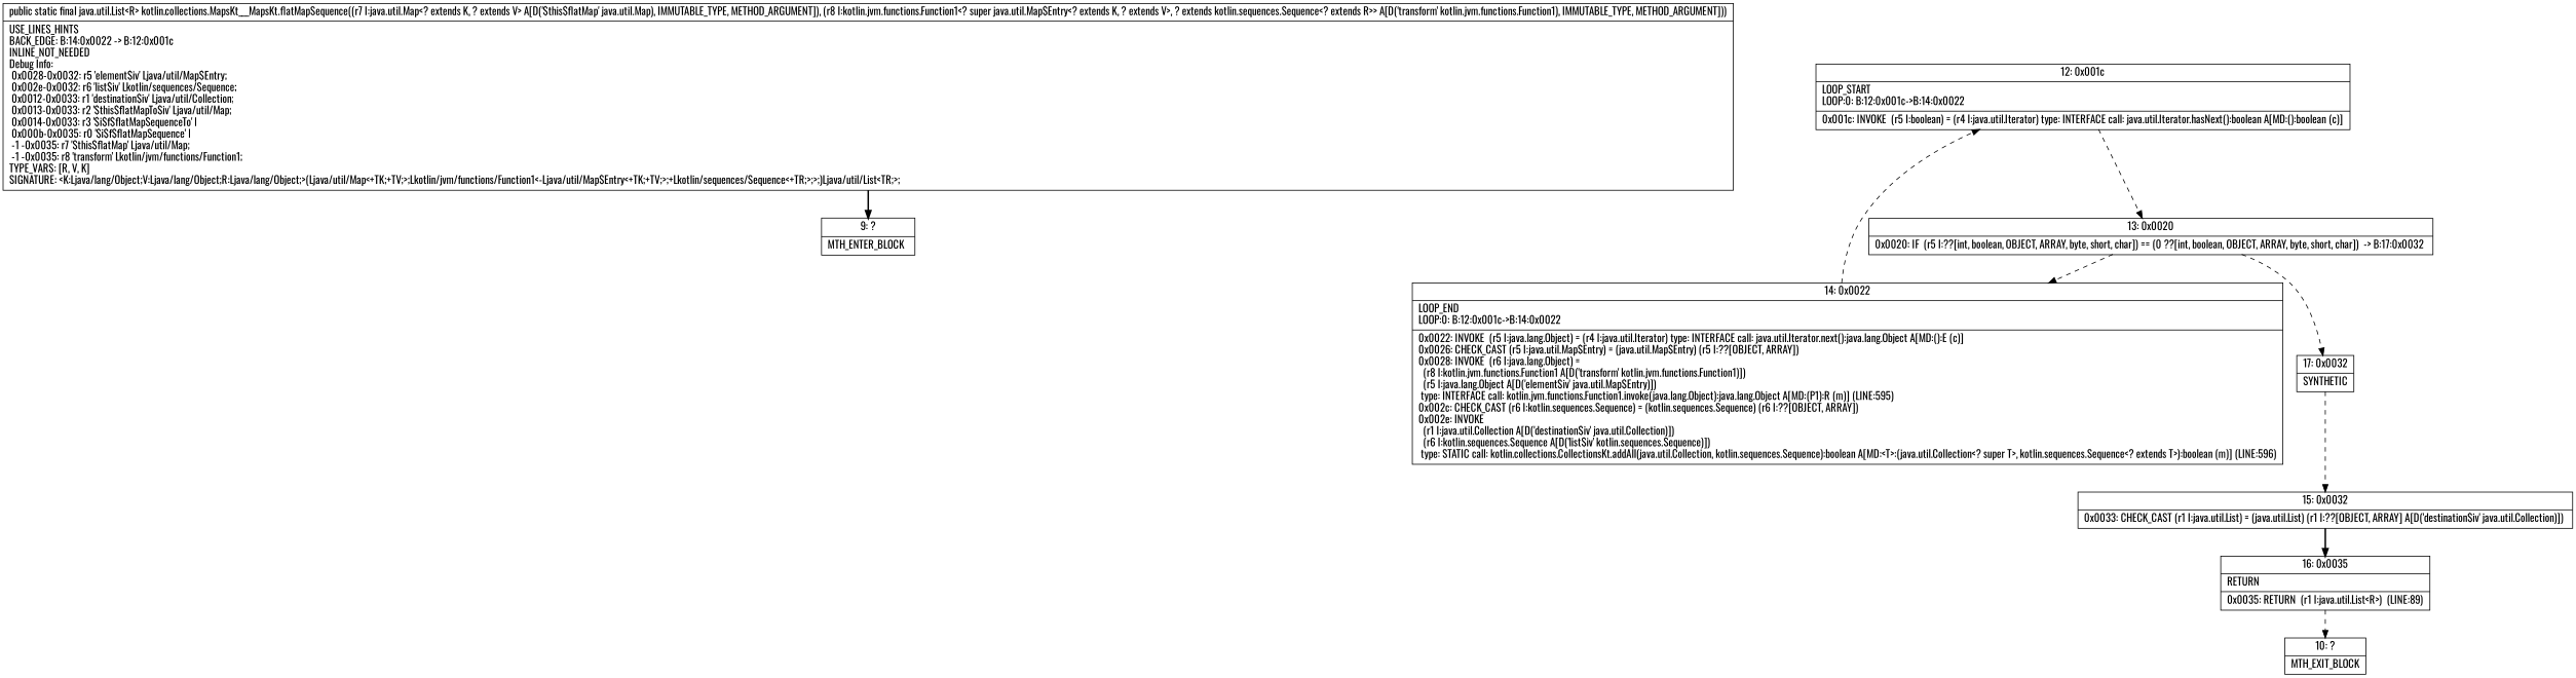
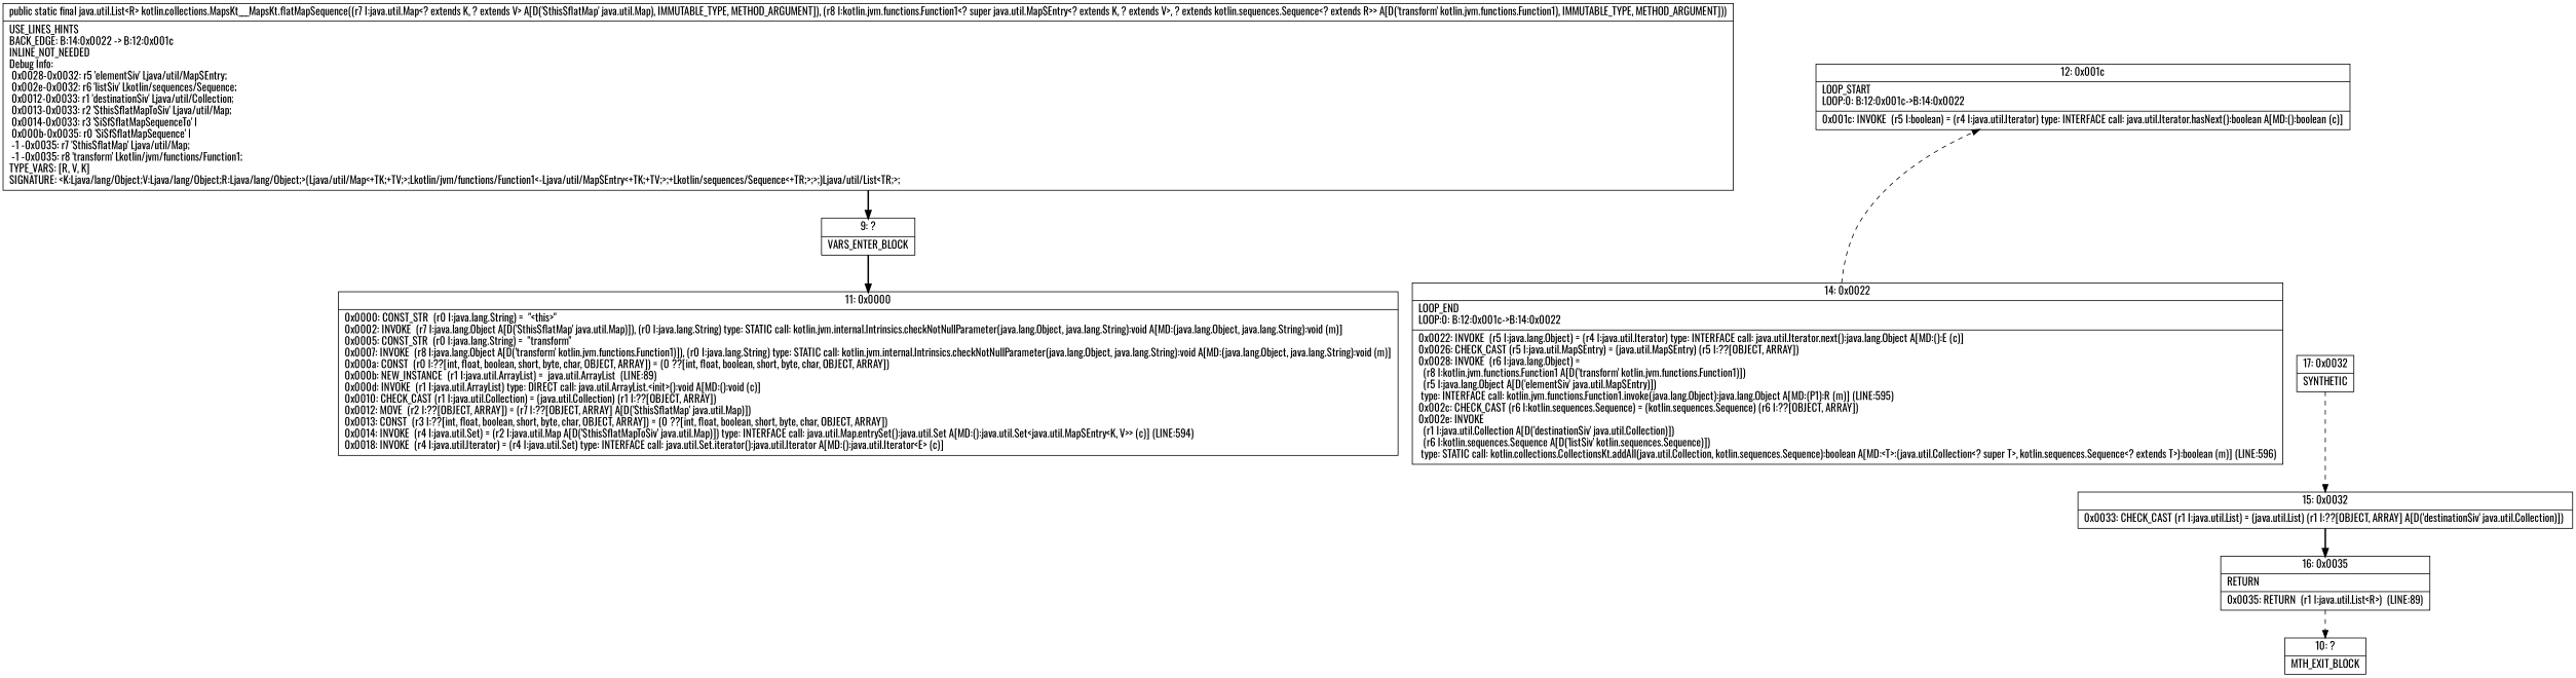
  digraph {
    fontname=Oswald
    node [fontname=Oswald shape=record]
    edge [fontname=Oswald style=dashed]
-   n1 [label="{9\:\ ?|MTH_ENTER_BLOCK\l}"]
+   n1 [label="{9\:\ ?|VARS_ENTER_BLOCK\l}"]
+   n2 [label="{11\:\ 0x0000|0x0000: CONST_STR  (r0 I:java.lang.String) =  \"\<this\>\" \l0x0002: INVOKE  (r7 I:java.lang.Object A[D('$this$flatMap' java.util.Map)]), (r0 I:java.lang.String) type: STATIC call: kotlin.jvm.internal.Intrinsics.checkNotNullParameter(java.lang.Object, java.lang.String):void A[MD:(java.lang.Object, java.lang.String):void (m)]\l0x0005: CONST_STR  (r0 I:java.lang.String) =  \"transform\" \l0x0007: INVOKE  (r8 I:java.lang.Object A[D('transform' kotlin.jvm.functions.Function1)]), (r0 I:java.lang.String) type: STATIC call: kotlin.jvm.internal.Intrinsics.checkNotNullParameter(java.lang.Object, java.lang.String):void A[MD:(java.lang.Object, java.lang.String):void (m)]\l0x000a: CONST  (r0 I:??[int, float, boolean, short, byte, char, OBJECT, ARRAY]) = (0 ??[int, float, boolean, short, byte, char, OBJECT, ARRAY]) \l0x000b: NEW_INSTANCE  (r1 I:java.util.ArrayList) =  java.util.ArrayList  (LINE:89)\l0x000d: INVOKE  (r1 I:java.util.ArrayList) type: DIRECT call: java.util.ArrayList.\<init\>():void A[MD:():void (c)]\l0x0010: CHECK_CAST (r1 I:java.util.Collection) = (java.util.Collection) (r1 I:??[OBJECT, ARRAY]) \l0x0012: MOVE  (r2 I:??[OBJECT, ARRAY]) = (r7 I:??[OBJECT, ARRAY] A[D('$this$flatMap' java.util.Map)]) \l0x0013: CONST  (r3 I:??[int, float, boolean, short, byte, char, OBJECT, ARRAY]) = (0 ??[int, float, boolean, short, byte, char, OBJECT, ARRAY]) \l0x0014: INVOKE  (r4 I:java.util.Set) = (r2 I:java.util.Map A[D('$this$flatMapTo$iv' java.util.Map)]) type: INTERFACE call: java.util.Map.entrySet():java.util.Set A[MD:():java.util.Set\<java.util.Map$Entry\<K, V\>\> (c)] (LINE:594)\l0x0018: INVOKE  (r4 I:java.util.Iterator) = (r4 I:java.util.Set) type: INTERFACE call: java.util.Set.iterator():java.util.Iterator A[MD:():java.util.Iterator\<E\> (c)]\l}"]
    n3 [label="{12\:\ 0x001c|LOOP_START\lLOOP:0: B:12:0x001c\-\>B:14:0x0022\l|0x001c: INVOKE  (r5 I:boolean) = (r4 I:java.util.Iterator) type: INTERFACE call: java.util.Iterator.hasNext():boolean A[MD:():boolean (c)]\l}"]
-   n4 [label="{13\:\ 0x0020|0x0020: IF  (r5 I:??[int, boolean, OBJECT, ARRAY, byte, short, char]) == (0 ??[int, boolean, OBJECT, ARRAY, byte, short, char])  \-\> B:17:0x0032 \l}"]
    n5 [label="{14\:\ 0x0022|LOOP_END\lLOOP:0: B:12:0x001c\-\>B:14:0x0022\l|0x0022: INVOKE  (r5 I:java.lang.Object) = (r4 I:java.util.Iterator) type: INTERFACE call: java.util.Iterator.next():java.lang.Object A[MD:():E (c)]\l0x0026: CHECK_CAST (r5 I:java.util.Map$Entry) = (java.util.Map$Entry) (r5 I:??[OBJECT, ARRAY]) \l0x0028: INVOKE  (r6 I:java.lang.Object) = \l  (r8 I:kotlin.jvm.functions.Function1 A[D('transform' kotlin.jvm.functions.Function1)])\l  (r5 I:java.lang.Object A[D('element$iv' java.util.Map$Entry)])\l type: INTERFACE call: kotlin.jvm.functions.Function1.invoke(java.lang.Object):java.lang.Object A[MD:(P1):R (m)] (LINE:595)\l0x002c: CHECK_CAST (r6 I:kotlin.sequences.Sequence) = (kotlin.sequences.Sequence) (r6 I:??[OBJECT, ARRAY]) \l0x002e: INVOKE  \l  (r1 I:java.util.Collection A[D('destination$iv' java.util.Collection)])\l  (r6 I:kotlin.sequences.Sequence A[D('list$iv' kotlin.sequences.Sequence)])\l type: STATIC call: kotlin.collections.CollectionsKt.addAll(java.util.Collection, kotlin.sequences.Sequence):boolean A[MD:\<T\>:(java.util.Collection\<? super T\>, kotlin.sequences.Sequence\<? extends T\>):boolean (m)] (LINE:596)\l}"]
    n6 [label="{17\:\ 0x0032|SYNTHETIC\l}"]
    n7 [label="{15\:\ 0x0032|0x0033: CHECK_CAST (r1 I:java.util.List) = (java.util.List) (r1 I:??[OBJECT, ARRAY] A[D('destination$iv' java.util.Collection)]) \l}"]
    n8 [label="{16\:\ 0x0035|RETURN\l|0x0035: RETURN  (r1 I:java.util.List\<R\>)  (LINE:89)\l}"]
    n9 [label="{10\:\ ?|MTH_EXIT_BLOCK\l}"]
    n10 [label="{public static final java.util.List\<R\> kotlin.collections.MapsKt___MapsKt.flatMapSequence((r7 I:java.util.Map\<? extends K, ? extends V\> A[D('$this$flatMap' java.util.Map), IMMUTABLE_TYPE, METHOD_ARGUMENT]), (r8 I:kotlin.jvm.functions.Function1\<? super java.util.Map$Entry\<? extends K, ? extends V\>, ? extends kotlin.sequences.Sequence\<? extends R\>\> A[D('transform' kotlin.jvm.functions.Function1), IMMUTABLE_TYPE, METHOD_ARGUMENT]))  | USE_LINES_HINTS\lBACK_EDGE: B:14:0x0022 \-\> B:12:0x001c\lINLINE_NOT_NEEDED\lDebug Info:\l  0x0028\-0x0032: r5 'element$iv' Ljava\/util\/Map$Entry;\l  0x002e\-0x0032: r6 'list$iv' Lkotlin\/sequences\/Sequence;\l  0x0012\-0x0033: r1 'destination$iv' Ljava\/util\/Collection;\l  0x0013\-0x0033: r2 '$this$flatMapTo$iv' Ljava\/util\/Map;\l  0x0014\-0x0033: r3 '$i$f$flatMapSequenceTo' I\l  0x000b\-0x0035: r0 '$i$f$flatMapSequence' I\l  \-1 \-0x0035: r7 '$this$flatMap' Ljava\/util\/Map;\l  \-1 \-0x0035: r8 'transform' Lkotlin\/jvm\/functions\/Function1;\lTYPE_VARS: [R, V, K]\lSIGNATURE: \<K:Ljava\/lang\/Object;V:Ljava\/lang\/Object;R:Ljava\/lang\/Object;\>(Ljava\/util\/Map\<+TK;+TV;\>;Lkotlin\/jvm\/functions\/Function1\<\-Ljava\/util\/Map$Entry\<+TK;+TV;\>;+Lkotlin\/sequences\/Sequence\<+TR;\>;\>;)Ljava\/util\/List\<TR;\>;\l}"]
-   n3 -> n4
-   n4 -> n5
-   n4 -> n6
+   n1 -> n2 [style=bold]
    n5 -> n3
    n6 -> n7
    n7 -> n8 [style=bold]
    n8 -> n9
    n10 -> n1 [style=bold]
  }
